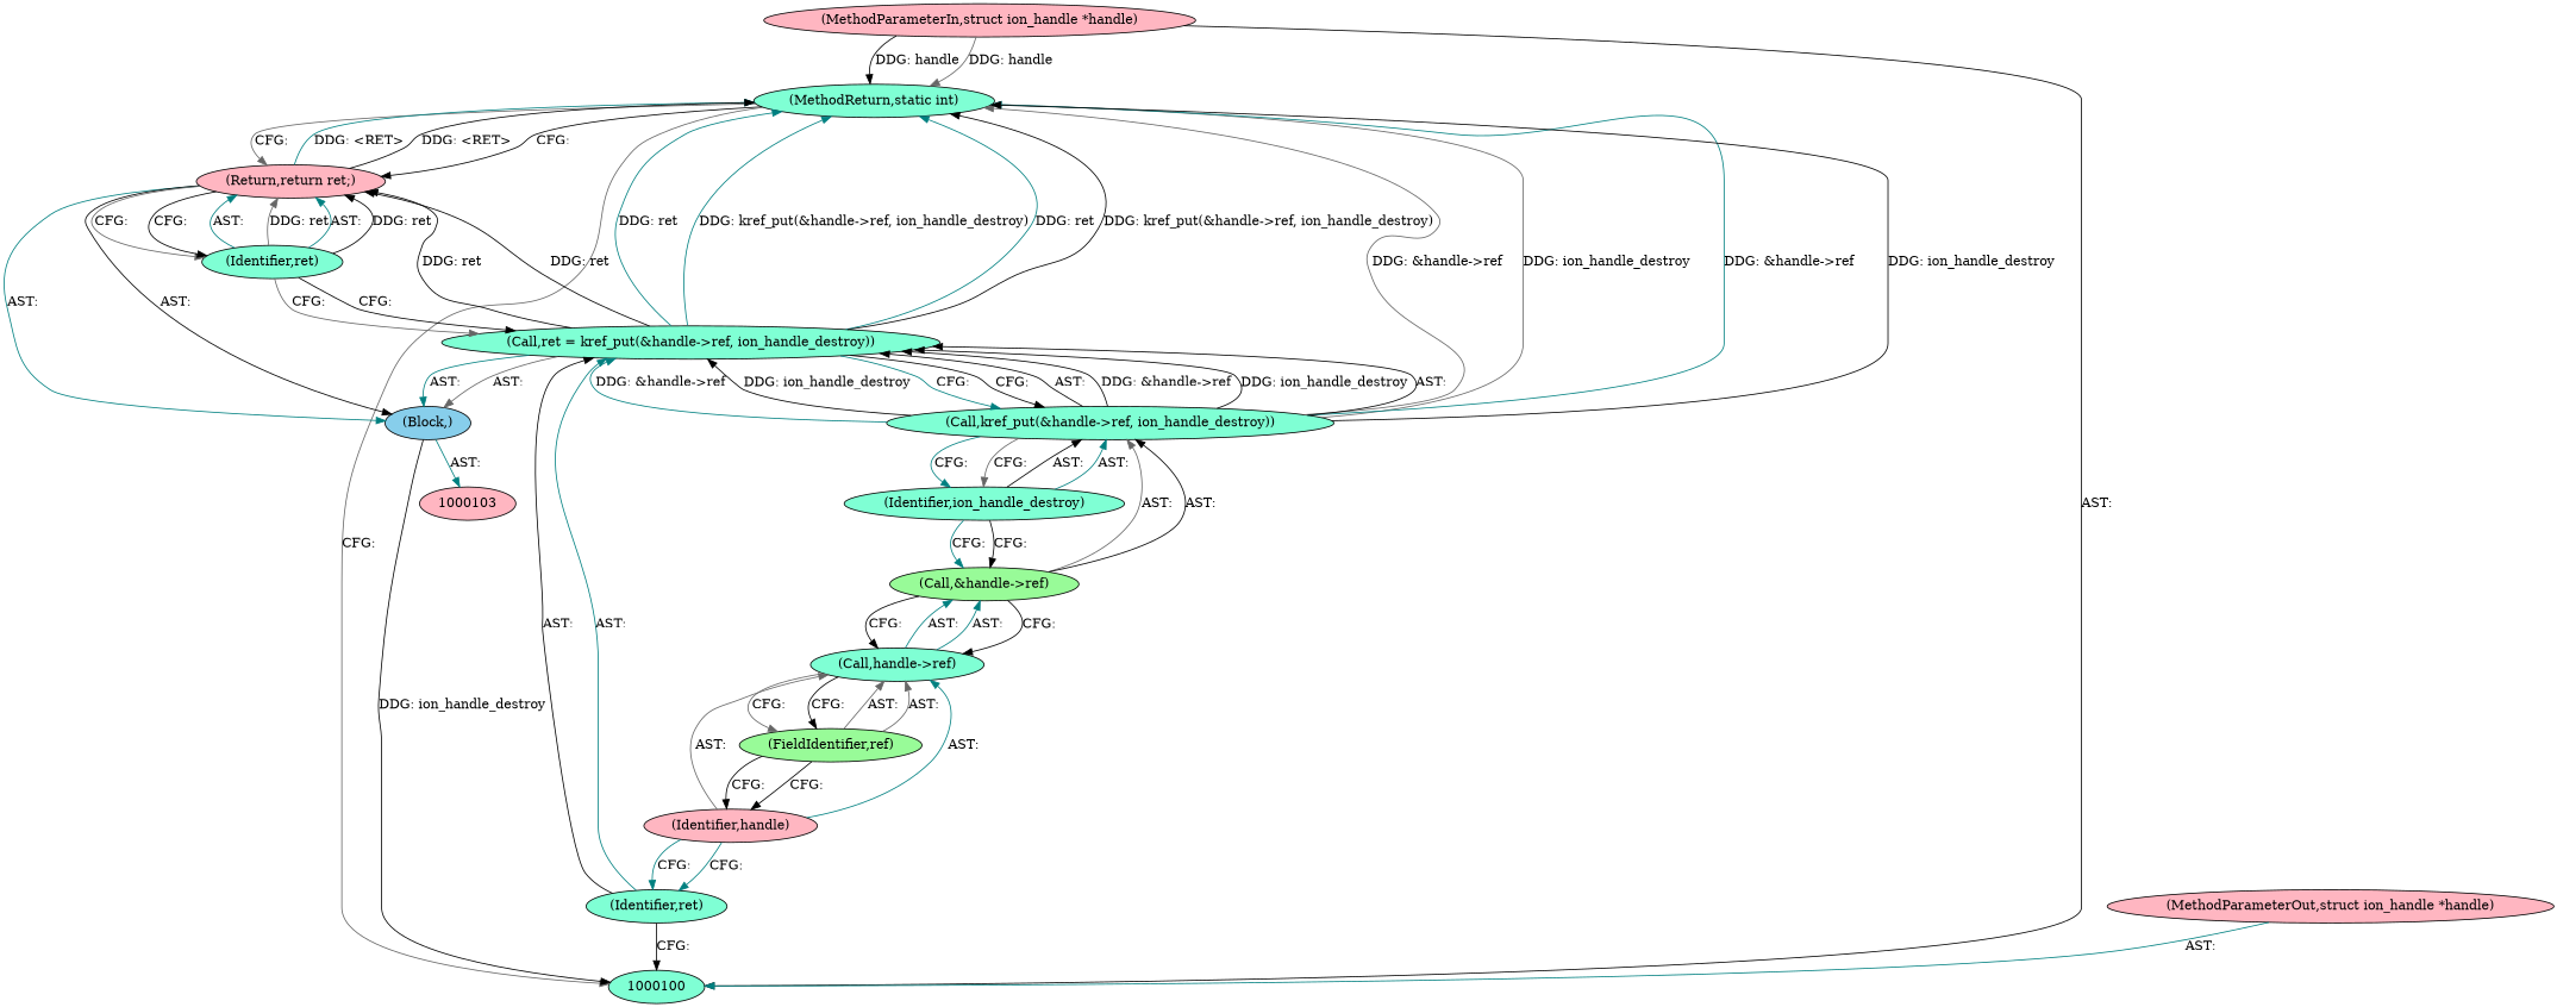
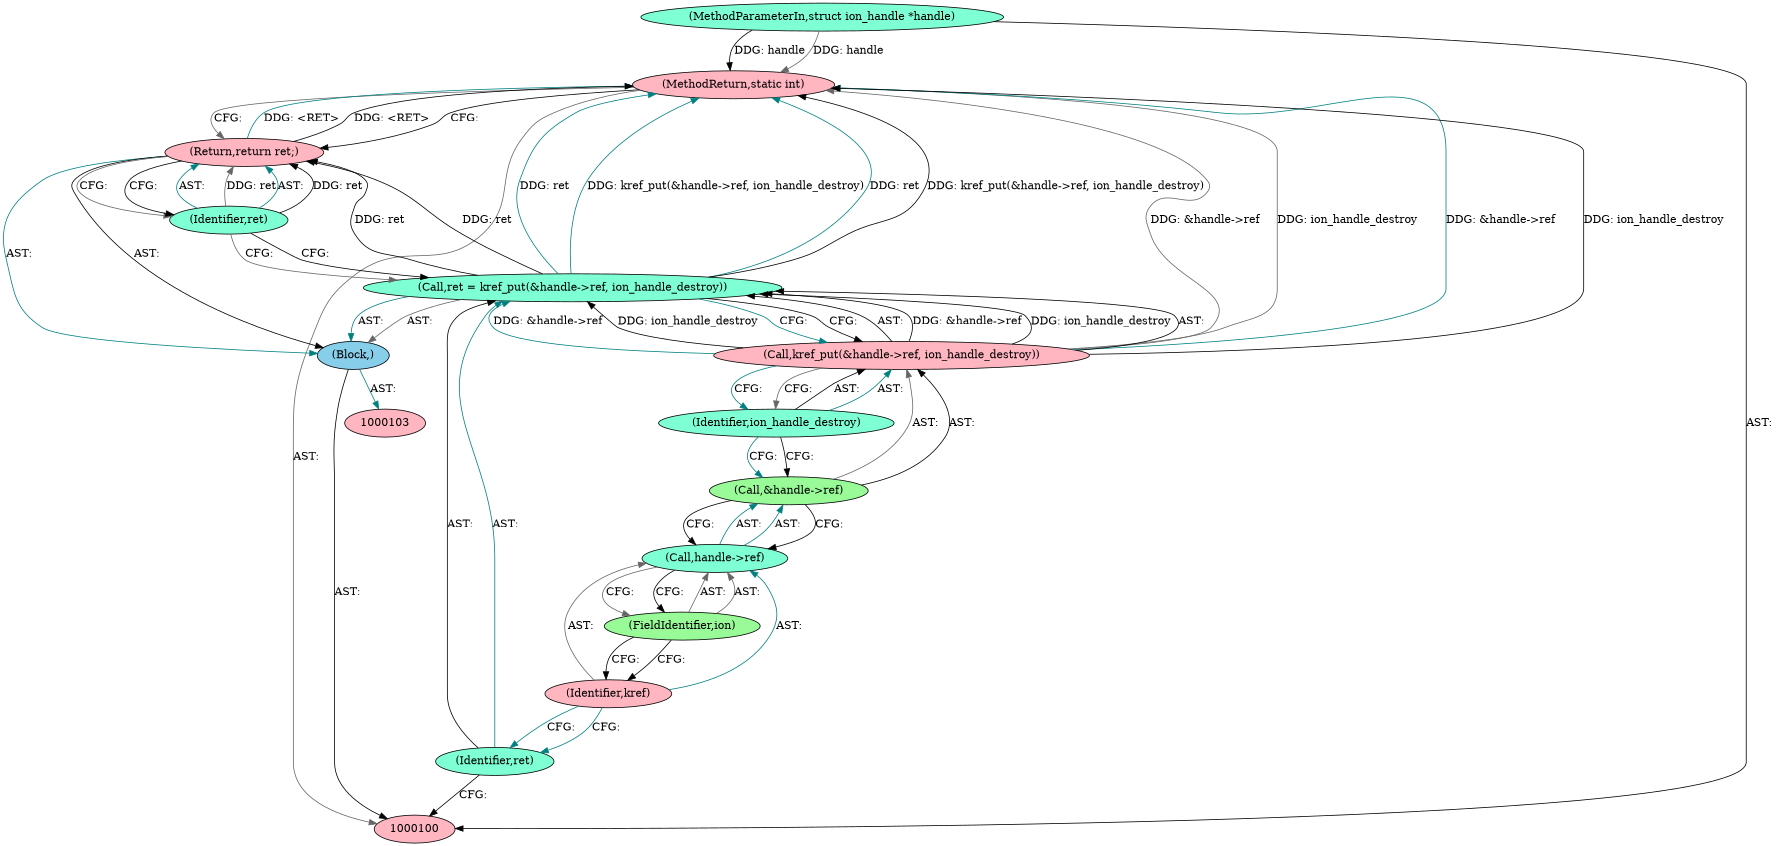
  digraph {
    node [fillcolor=aquamarine style=filled]
    edge [color=black]
-   n1 [label="(MethodReturn,static int)"]
+   n1 [fillcolor=lightpink label="(MethodReturn,static int)"]
    n2 [fillcolor=lightpink label="(Return,return ret;)"]
-   1000100
+   1000100 [fillcolor=lightpink]
    n4 [fillcolor=skyblue label="(Block,)"]
    n5 [label="(Identifier,ret)"]
-   n6 [fillcolor=lightpink label="(MethodParameterIn,struct ion_handle *handle)"]
-   n7 [fillcolor=lightpink label="(MethodParameterOut,struct ion_handle *handle)"]
+   n6 [label="(MethodParameterIn,struct ion_handle *handle)"]
    1000103 [fillcolor=lightpink]
    n9 [label="(Call,ret = kref_put(&handle->ref, ion_handle_destroy))"]
-   n10 [label="(Call,kref_put(&handle->ref, ion_handle_destroy))"]
+   n10 [fillcolor=lightpink label="(Call,kref_put(&handle->ref, ion_handle_destroy))"]
    n11 [label="(Identifier,ion_handle_destroy)"]
    n12 [label="(Identifier,ret)"]
    n13 [fillcolor=palegreen label="(Call,&handle->ref)"]
    n14 [label="(Call,handle->ref)"]
-   n15 [fillcolor=palegreen label="(FieldIdentifier,ref)"]
-   n16 [fillcolor=lightpink label="(Identifier,handle)"]
+   n15 [fillcolor=palegreen label="(FieldIdentifier,ion)"]
+   n16 [fillcolor=lightpink label="(Identifier,kref)"]
    n1 -> n2 [label="CFG: "]
    n1 -> n2 [color=gray40 label="CFG: "]
-   n1 -> 1000100 [color=gray40 label="CFG: "]
+   n1 -> 1000100 [color=gray40 label="AST: "]
    n2 -> n1 [color=teal label="DDG: <RET>"]
    n2 -> n1 [label="DDG: <RET>"]
    n2 -> n4 [color=teal label="AST: "]
    n2 -> n4 [label="AST: "]
    n2 -> n5 [color=gray40 label="CFG: "]
    n2 -> n5 [label="CFG: "]
-   n4 -> 1000100 [label="DDG: ion_handle_destroy"]
+   n4 -> 1000100 [label="AST: "]
    n4 -> 1000103 [color=teal label="AST: "]
    n5 -> n2 [color=teal label="AST: "]
    n5 -> n2 [color=gray40 label="DDG: ret"]
    n5 -> n2 [color=teal label="AST: "]
    n5 -> n2 [label="DDG: ret"]
    n5 -> n9 [color=gray40 label="CFG: "]
    n5 -> n9 [label="CFG: "]
    n6 -> n1 [label="DDG: handle"]
    n6 -> n1 [color=gray40 label="DDG: handle"]
    n6 -> 1000100 [label="AST: "]
-   n7 -> 1000100 [color=teal label="AST: "]
    n9 -> n1 [color=teal label="DDG: ret"]
    n9 -> n1 [color=teal label="DDG: kref_put(&handle->ref, ion_handle_destroy)"]
    n9 -> n1 [color=teal label="DDG: ret"]
    n9 -> n1 [label="DDG: kref_put(&handle->ref, ion_handle_destroy)"]
    n9 -> n2 [label="DDG: ret"]
    n9 -> n2 [label="DDG: ret"]
    n9 -> n4 [color=teal label="AST: "]
    n9 -> n4 [color=gray40 label="AST: "]
    n9 -> n10 [color=teal label="CFG: "]
    n9 -> n10 [label="CFG: "]
    n10 -> n1 [color=gray40 label="DDG: &handle->ref"]
    n10 -> n1 [color=gray40 label="DDG: ion_handle_destroy"]
    n10 -> n1 [color=teal label="DDG: &handle->ref"]
    n10 -> n1 [label="DDG: ion_handle_destroy"]
    n10 -> n9 [label="AST: "]
    n10 -> n9 [label="DDG: &handle->ref"]
    n10 -> n9 [label="DDG: ion_handle_destroy"]
    n10 -> n9 [label="AST: "]
    n10 -> n9 [color=teal label="DDG: &handle->ref"]
    n10 -> n9 [label="DDG: ion_handle_destroy"]
    n10 -> n11 [color=teal label="CFG: "]
    n10 -> n11 [color=gray40 label="CFG: "]
    n11 -> n10 [label="AST: "]
    n11 -> n10 [color=teal label="AST: "]
    n11 -> n13 [label="CFG: "]
    n11 -> n13 [color=teal label="CFG: "]
    n12 -> 1000100 [label="CFG: "]
    n12 -> n9 [label="AST: "]
    n12 -> n9 [color=teal label="AST: "]
    n13 -> n10 [color=gray40 label="AST: "]
    n13 -> n10 [label="AST: "]
    n13 -> n14 [label="CFG: "]
    n13 -> n14 [label="CFG: "]
    n14 -> n13 [color=teal label="AST: "]
    n14 -> n13 [color=teal label="AST: "]
    n14 -> n15 [color=gray40 label="CFG: "]
    n14 -> n15 [label="CFG: "]
    n15 -> n14 [color=gray40 label="AST: "]
    n15 -> n14 [color=gray40 label="AST: "]
    n15 -> n16 [label="CFG: "]
    n15 -> n16 [label="CFG: "]
    n16 -> n12 [color=teal label="CFG: "]
    n16 -> n12 [color=teal label="CFG: "]
    n16 -> n14 [color=teal label="AST: "]
    n16 -> n14 [color=gray40 label="AST: "]
  }
